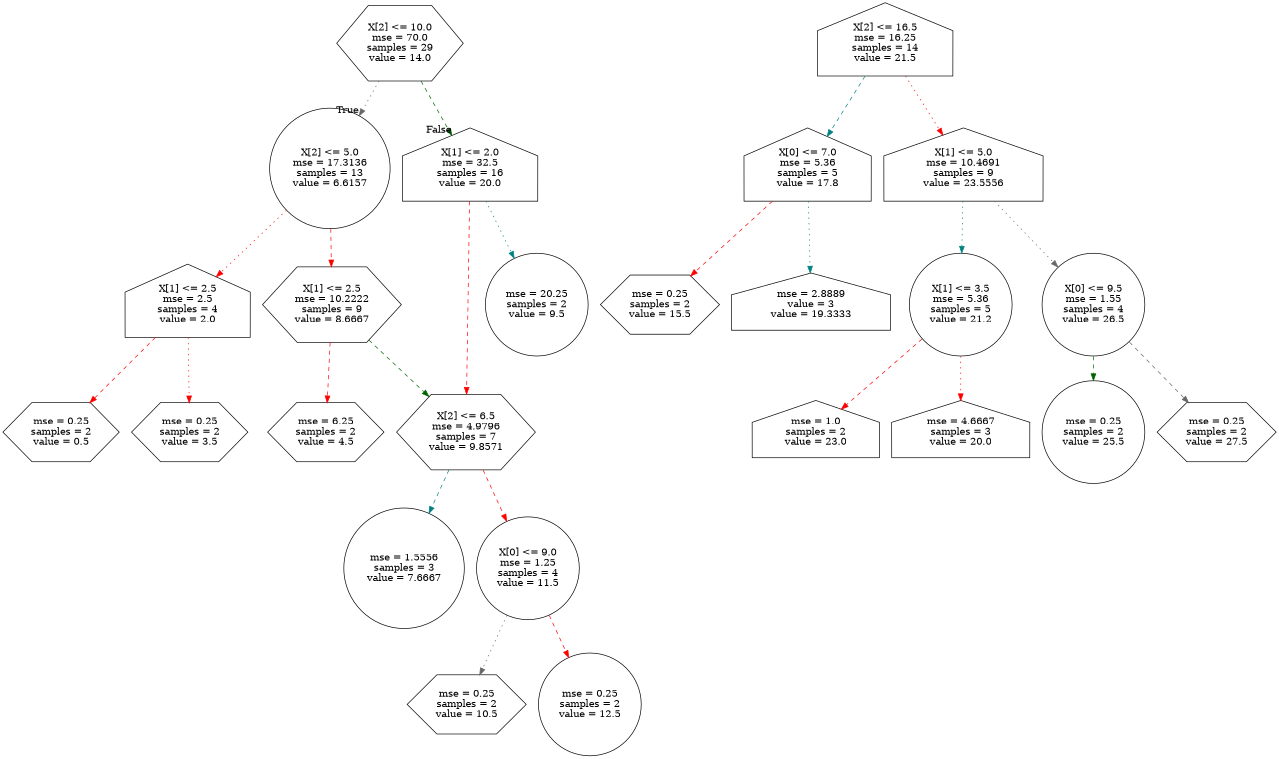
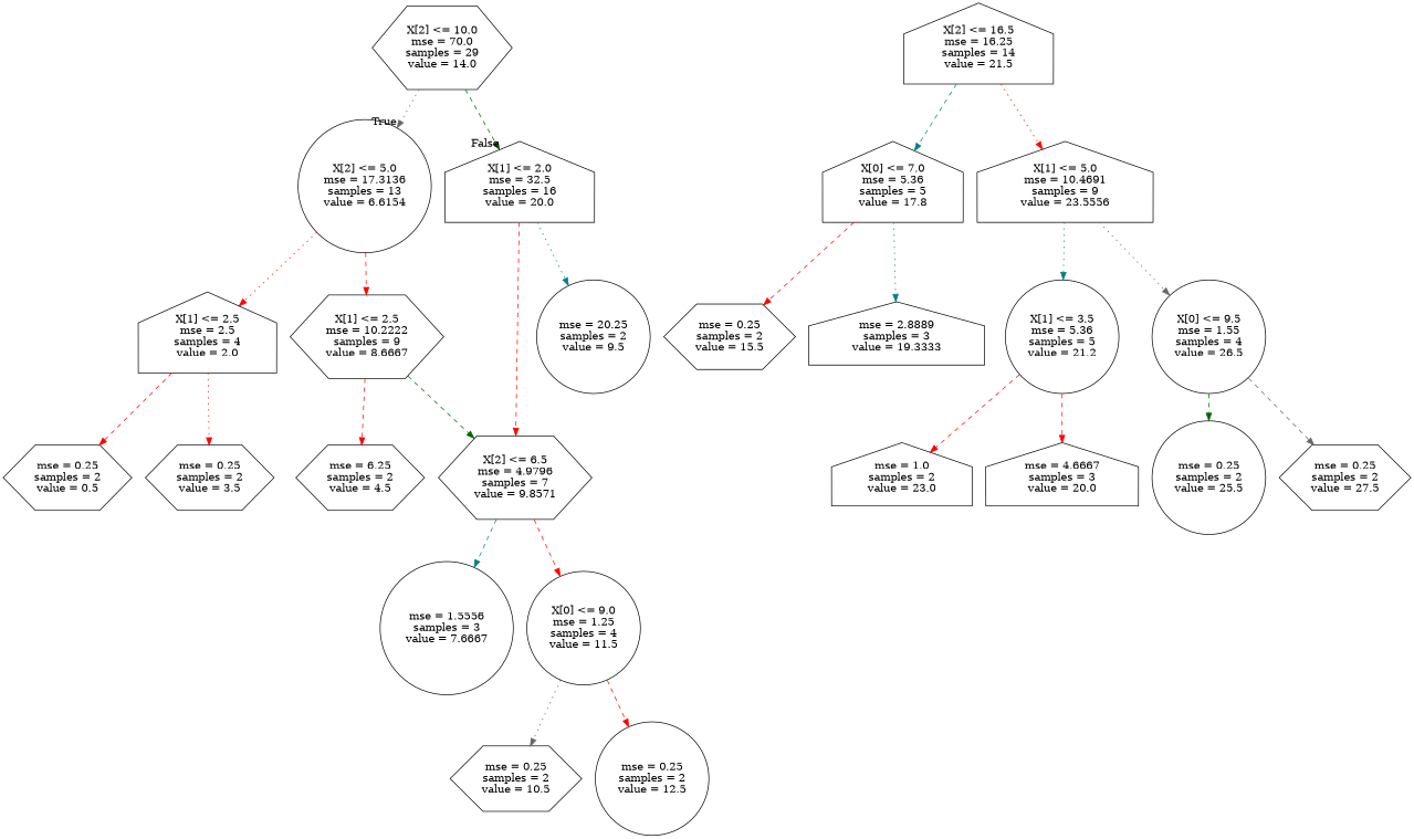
  digraph {
    node [shape=hexagon]
    edge [color=red style=dashed]
    n1 [label="X[2] <= 10.0\nmse = 70.0\nsamples = 29\nvalue = 14.0"]
-   n2 [label="X[2] <= 5.0\nmse = 17.3136\nsamples = 13\nvalue = 6.6157" shape=circle]
+   n2 [label="X[2] <= 5.0\nmse = 17.3136\nsamples = 13\nvalue = 6.6154" shape=circle]
    n3 [label="X[1] <= 2.0\nmse = 32.5\nsamples = 16\nvalue = 20.0" shape=house]
    n4 [label="X[1] <= 2.5\nmse = 2.5\nsamples = 4\nvalue = 2.0" shape=house]
    n5 [label="X[1] <= 2.5\nmse = 10.2222\nsamples = 9\nvalue = 8.6667"]
    n6 [label="X[2] <= 6.5\nmse = 4.9796\nsamples = 7\nvalue = 9.8571"]
    n7 [label="mse = 20.25\nsamples = 2\nvalue = 9.5" shape=circle]
    n8 [label="mse = 0.25\nsamples = 2\nvalue = 0.5"]
    n9 [label="mse = 0.25\nsamples = 2\nvalue = 3.5"]
    n10 [label="mse = 6.25\nsamples = 2\nvalue = 4.5"]
    n11 [label="mse = 1.5556\nsamples = 3\nvalue = 7.6667" shape=circle]
    n12 [label="X[0] <= 9.0\nmse = 1.25\nsamples = 4\nvalue = 11.5" shape=circle]
    n13 [label="mse = 0.25\nsamples = 2\nvalue = 10.5"]
    n14 [label="mse = 0.25\nsamples = 2\nvalue = 12.5" shape=circle]
    n15 [label="X[2] <= 16.5\nmse = 16.25\nsamples = 14\nvalue = 21.5" shape=house]
    n16 [label="X[0] <= 7.0\nmse = 5.36\nsamples = 5\nvalue = 17.8" shape=house]
    n17 [label="X[1] <= 5.0\nmse = 10.4691\nsamples = 9\nvalue = 23.5556" shape=house]
    n18 [label="mse = 0.25\nsamples = 2\nvalue = 15.5"]
-   n19 [label="mse = 2.8889\nvalue = 3\nvalue = 19.3333" shape=house]
+   n19 [label="mse = 2.8889\nsamples = 3\nvalue = 19.3333" shape=house]
    n20 [label="X[1] <= 3.5\nmse = 5.36\nsamples = 5\nvalue = 21.2" shape=circle]
    n21 [label="X[0] <= 9.5\nmse = 1.55\nsamples = 4\nvalue = 26.5" shape=circle]
    n22 [label="mse = 1.0\nsamples = 2\nvalue = 23.0" shape=house]
    n23 [label="mse = 4.6667\nsamples = 3\nvalue = 20.0" shape=house]
    n24 [label="mse = 0.25\nsamples = 2\nvalue = 25.5" shape=circle]
    n25 [label="mse = 0.25\nsamples = 2\nvalue = 27.5"]
    n1 -> n2 [color=gray40 headlabel=True labelangle=45 labeldistance=2.5 style=dotted]
    n1 -> n3 [color=darkgreen headlabel=False labelangle=-45 labeldistance=2.5]
    n2 -> n4 [style=dotted]
    n2 -> n5
    n3 -> n6
    n3 -> n7 [color=teal style=dotted]
    n4 -> n8
    n4 -> n9 [style=dotted]
    n5 -> n6 [color=darkgreen]
    n5 -> n10
    n6 -> n11 [color=teal]
    n6 -> n12
    n12 -> n13 [color=gray40 style=dotted]
    n12 -> n14
    n15 -> n16 [color=teal]
    n15 -> n17 [style=dotted]
    n16 -> n18
    n16 -> n19 [color=teal style=dotted]
    n17 -> n20 [color=teal style=dotted]
    n17 -> n21 [color=gray40 style=dotted]
    n20 -> n22
-   n20 -> n23 [style=dotted]
+   n20 -> n23
    n21 -> n24 [color=darkgreen]
    n21 -> n25 [color=gray40]
  }
